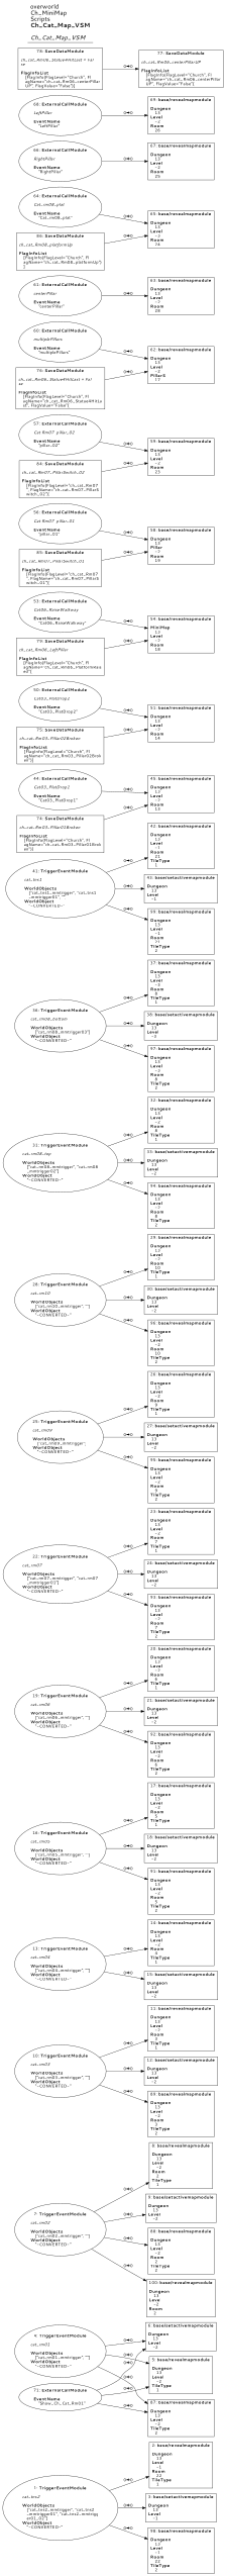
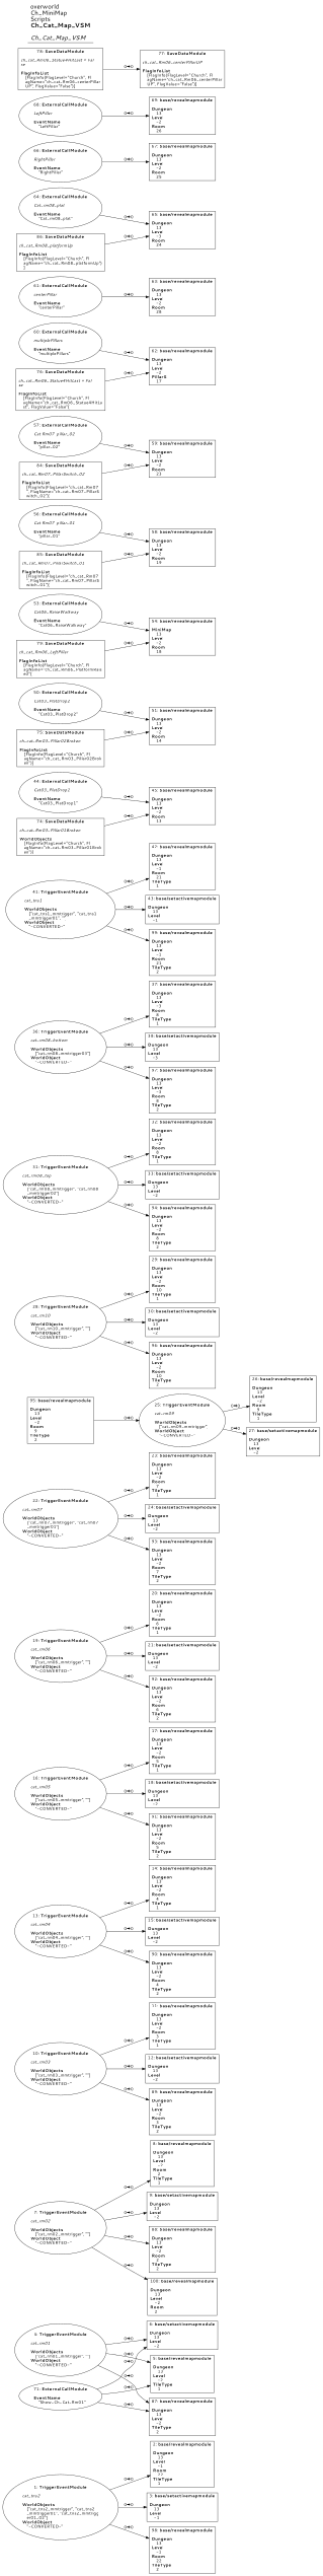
  digraph {
    fontname="Segoe UI"
    rankdir=LR
    splines=spline
    node [fontname="Segoe UI" shape=box]
    edge [fontname="Segoe UI"]
    n1 [label=<1: <b>TriggerEventModule</b><br/><br/><i>cat_tns2<br align="left"/></i><br align="left"/><b>WorldObjects</b><br align="left"/>    [&quot;cat_tns2_mmtrigger&quot;, &quot;cat_tns2<br align="left"/>    _mmtrigger01&quot;, &quot;cat_tns2_mmtrigg<br align="left"/>    er01_02&quot;]<br align="left"/><b>WorldObject</b><br align="left"/>    &quot;-CONVERTED-&quot;<br align="left"/>> shape=oval]
    n2 [label=<2: <b>base/revealmapmodule</b><br/><br/><b>Dungeon</b><br align="left"/>    13<br align="left"/><b>Level</b><br align="left"/>    -1<br align="left"/><b>Room</b><br align="left"/>    22<br align="left"/><b>TileType</b><br align="left"/>    1<br align="left"/>>]
    n3 [label=<3: <b>base/setactivemapmodule</b><br/><br/><b>Dungeon</b><br align="left"/>    13<br align="left"/><b>Level</b><br align="left"/>    -1<br align="left"/>>]
    n4 [label=<98: <b>base/revealmapmodule</b><br/><br/><b>Dungeon</b><br align="left"/>    13<br align="left"/><b>Level</b><br align="left"/>    -1<br align="left"/><b>Room</b><br align="left"/>    22<br align="left"/><b>TileType</b><br align="left"/>    2<br align="left"/>>]
    n5 [label=<4: <b>TriggerEventModule</b><br/><br/><i>cat_rm01<br align="left"/></i><br align="left"/><b>WorldObjects</b><br align="left"/>    [&quot;cat_rm01_mmtrigger&quot;, &quot;&quot;]<br align="left"/><b>WorldObject</b><br align="left"/>    &quot;-CONVERTED-&quot;<br align="left"/>> shape=oval]
    n6 [label=<5: <b>base/revealmapmodule</b><br/><br/><b>Dungeon</b><br align="left"/>    13<br align="left"/><b>Level</b><br align="left"/>    -2<br align="left"/><b>TileType</b><br align="left"/>    1<br align="left"/>>]
    n7 [label=<6: <b>base/setactivemapmodule</b><br/><br/><b>Dungeon</b><br align="left"/>    13<br align="left"/><b>Level</b><br align="left"/>    -2<br align="left"/>>]
    n8 [label=<87: <b>base/revealmapmodule</b><br/><br/><b>Dungeon</b><br align="left"/>    13<br align="left"/><b>Level</b><br align="left"/>    -2<br align="left"/><b>TileType</b><br align="left"/>    2<br align="left"/>>]
    n9 [label=<7: <b>TriggerEventModule</b><br/><br/><i>cat_rm02<br align="left"/></i><br align="left"/><b>WorldObjects</b><br align="left"/>    [&quot;cat_rm02_mmtrigger&quot;, &quot;&quot;]<br align="left"/><b>WorldObject</b><br align="left"/>    &quot;-CONVERTED-&quot;<br align="left"/>> shape=oval]
    n10 [label=<8: <b>base/revealmapmodule</b><br/><br/><b>Dungeon</b><br align="left"/>    13<br align="left"/><b>Level</b><br align="left"/>    -2<br align="left"/><b>Room</b><br align="left"/>    2<br align="left"/><b>TileType</b><br align="left"/>    1<br align="left"/>>]
    n11 [label=<9: <b>base/setactivemapmodule</b><br/><br/><b>Dungeon</b><br align="left"/>    13<br align="left"/><b>Level</b><br align="left"/>    -2<br align="left"/>>]
    n12 [label=<88: <b>base/revealmapmodule</b><br/><br/><b>Dungeon</b><br align="left"/>    13<br align="left"/><b>Level</b><br align="left"/>    -2<br align="left"/><b>Room</b><br align="left"/>    2<br align="left"/><b>TileType</b><br align="left"/>    2<br align="left"/>>]
    n13 [label=<100: <b>base/revealmapmodule</b><br/><br/><b>Dungeon</b><br align="left"/>    13<br align="left"/><b>Level</b><br align="left"/>    -2<br align="left"/><b>Room</b><br align="left"/>    2<br align="left"/>>]
    n14 [label=<10: <b>TriggerEventModule</b><br/><br/><i>cat_rm03<br align="left"/></i><br align="left"/><b>WorldObjects</b><br align="left"/>    [&quot;cat_rm03_mmtrigger&quot;, &quot;&quot;]<br align="left"/><b>WorldObject</b><br align="left"/>    &quot;-CONVERTED-&quot;<br align="left"/>> shape=oval]
    n15 [label=<11: <b>base/revealmapmodule</b><br/><br/><b>Dungeon</b><br align="left"/>    13<br align="left"/><b>Level</b><br align="left"/>    -2<br align="left"/><b>Room</b><br align="left"/>    3<br align="left"/><b>TileType</b><br align="left"/>    1<br align="left"/>>]
    n16 [label=<12: <b>base/setactivemapmodule</b><br/><br/><b>Dungeon</b><br align="left"/>    13<br align="left"/><b>Level</b><br align="left"/>    -2<br align="left"/>>]
    n17 [label=<89: <b>base/revealmapmodule</b><br/><br/><b>Dungeon</b><br align="left"/>    13<br align="left"/><b>Level</b><br align="left"/>    -2<br align="left"/><b>Room</b><br align="left"/>    3<br align="left"/><b>TileType</b><br align="left"/>    2<br align="left"/>>]
    n18 [label=<13: <b>TriggerEventModule</b><br/><br/><i>cat_rm04<br align="left"/></i><br align="left"/><b>WorldObjects</b><br align="left"/>    [&quot;cat_rm04_mmtrigger&quot;, &quot;&quot;]<br align="left"/><b>WorldObject</b><br align="left"/>    &quot;-CONVERTED-&quot;<br align="left"/>> shape=oval]
    n19 [label=<14: <b>base/revealmapmodule</b><br/><br/><b>Dungeon</b><br align="left"/>    13<br align="left"/><b>Level</b><br align="left"/>    -2<br align="left"/><b>Room</b><br align="left"/>    4<br align="left"/><b>TileType</b><br align="left"/>    1<br align="left"/>>]
    n20 [label=<15: <b>base/setactivemapmodule</b><br/><br/><b>Dungeon</b><br align="left"/>    13<br align="left"/><b>Level</b><br align="left"/>    -2<br align="left"/>>]
+   n21 [label=<90: <b>base/revealmapmodule</b><br/><br/><b>Dungeon</b><br align="left"/>    13<br align="left"/><b>Level</b><br align="left"/>    -2<br align="left"/><b>Room</b><br align="left"/>    4<br align="left"/><b>TileType</b><br align="left"/>    2<br align="left"/>>]
    n22 [label=<16: <b>TriggerEventModule</b><br/><br/><i>cat_rm05<br align="left"/></i><br align="left"/><b>WorldObjects</b><br align="left"/>    [&quot;cat_rm05_mmtrigger&quot;, &quot;&quot;]<br align="left"/><b>WorldObject</b><br align="left"/>    &quot;-CONVERTED-&quot;<br align="left"/>> shape=oval]
    n23 [label=<17: <b>base/revealmapmodule</b><br/><br/><b>Dungeon</b><br align="left"/>    13<br align="left"/><b>Level</b><br align="left"/>    -2<br align="left"/><b>Room</b><br align="left"/>    5<br align="left"/><b>TileType</b><br align="left"/>    1<br align="left"/>>]
    n24 [label=<18: <b>base/setactivemapmodule</b><br/><br/><b>Dungeon</b><br align="left"/>    13<br align="left"/><b>Level</b><br align="left"/>    -2<br align="left"/>>]
    n25 [label=<91: <b>base/revealmapmodule</b><br/><br/><b>Dungeon</b><br align="left"/>    13<br align="left"/><b>Level</b><br align="left"/>    -2<br align="left"/><b>Room</b><br align="left"/>    5<br align="left"/><b>TileType</b><br align="left"/>    2<br align="left"/>>]
    n26 [label=<19: <b>TriggerEventModule</b><br/><br/><i>cat_rm06<br align="left"/></i><br align="left"/><b>WorldObjects</b><br align="left"/>    [&quot;cat_rm06_mmtrigger&quot;, &quot;&quot;]<br align="left"/><b>WorldObject</b><br align="left"/>    &quot;-CONVERTED-&quot;<br align="left"/>> shape=oval]
    n27 [label=<20: <b>base/revealmapmodule</b><br/><br/><b>Dungeon</b><br align="left"/>    13<br align="left"/><b>Level</b><br align="left"/>    -2<br align="left"/><b>Room</b><br align="left"/>    6<br align="left"/><b>TileType</b><br align="left"/>    1<br align="left"/>>]
    n28 [label=<21: <b>base/setactivemapmodule</b><br/><br/><b>Dungeon</b><br align="left"/>    13<br align="left"/><b>Level</b><br align="left"/>    -2<br align="left"/>>]
    n29 [label=<92: <b>base/revealmapmodule</b><br/><br/><b>Dungeon</b><br align="left"/>    13<br align="left"/><b>Level</b><br align="left"/>    -2<br align="left"/><b>Room</b><br align="left"/>    6<br align="left"/><b>TileType</b><br align="left"/>    2<br align="left"/>>]
    n30 [label=<22: <b>TriggerEventModule</b><br/><br/><i>cat_rm07<br align="left"/></i><br align="left"/><b>WorldObjects</b><br align="left"/>    [&quot;cat_rm07_mmtrigger&quot;, &quot;cat_rm07<br align="left"/>    _mmtrigger01&quot;]<br align="left"/><b>WorldObject</b><br align="left"/>    &quot;-CONVERTED-&quot;<br align="left"/>> shape=oval]
    n31 [label=<23: <b>base/revealmapmodule</b><br/><br/><b>Dungeon</b><br align="left"/>    13<br align="left"/><b>Level</b><br align="left"/>    -2<br align="left"/><b>Room</b><br align="left"/>    7<br align="left"/><b>TileType</b><br align="left"/>    1<br align="left"/>>]
    n32 [label=<24: <b>base/setactivemapmodule</b><br/><br/><b>Dungeon</b><br align="left"/>    13<br align="left"/><b>Level</b><br align="left"/>    -2<br align="left"/>>]
    n33 [label=<93: <b>base/revealmapmodule</b><br/><br/><b>Dungeon</b><br align="left"/>    13<br align="left"/><b>Level</b><br align="left"/>    -2<br align="left"/><b>Room</b><br align="left"/>    7<br align="left"/><b>TileType</b><br align="left"/>    2<br align="left"/>>]
    n34 [label=<25: <b>TriggerEventModule</b><br/><br/><i>cat_rm09<br align="left"/></i><br align="left"/><b>WorldObjects</b><br align="left"/>    [&quot;cat_rm09_mmtrigger&quot;]<br align="left"/><b>WorldObject</b><br align="left"/>    &quot;-CONVERTED-&quot;<br align="left"/>> shape=oval]
    n35 [label=<26: <b>base/revealmapmodule</b><br/><br/><b>Dungeon</b><br align="left"/>    13<br align="left"/><b>Level</b><br align="left"/>    -2<br align="left"/><b>Room</b><br align="left"/>    9<br align="left"/><b>TileType</b><br align="left"/>    1<br align="left"/>>]
    n36 [label=<27: <b>base/setactivemapmodule</b><br/><br/><b>Dungeon</b><br align="left"/>    13<br align="left"/><b>Level</b><br align="left"/>    -2<br align="left"/>>]
    n37 [label=<95: <b>base/revealmapmodule</b><br/><br/><b>Dungeon</b><br align="left"/>    13<br align="left"/><b>Level</b><br align="left"/>    -2<br align="left"/><b>Room</b><br align="left"/>    9<br align="left"/><b>TileType</b><br align="left"/>    2<br align="left"/>>]
    n38 [label=<28: <b>TriggerEventModule</b><br/><br/><i>cat_rm10<br align="left"/></i><br align="left"/><b>WorldObjects</b><br align="left"/>    [&quot;cat_rm10_mmtrigger&quot;, &quot;&quot;]<br align="left"/><b>WorldObject</b><br align="left"/>    &quot;-CONVERTED-&quot;<br align="left"/>> shape=oval]
    n39 [label=<29: <b>base/revealmapmodule</b><br/><br/><b>Dungeon</b><br align="left"/>    13<br align="left"/><b>Level</b><br align="left"/>    -2<br align="left"/><b>Room</b><br align="left"/>    10<br align="left"/><b>TileType</b><br align="left"/>    1<br align="left"/>>]
    n40 [label=<30: <b>base/setactivemapmodule</b><br/><br/><b>Dungeon</b><br align="left"/>    13<br align="left"/><b>Level</b><br align="left"/>    -2<br align="left"/>>]
    n41 [label=<96: <b>base/revealmapmodule</b><br/><br/><b>Dungeon</b><br align="left"/>    13<br align="left"/><b>Level</b><br align="left"/>    -2<br align="left"/><b>Room</b><br align="left"/>    10<br align="left"/><b>TileType</b><br align="left"/>    2<br align="left"/>>]
    n42 [label=<31: <b>TriggerEventModule</b><br/><br/><i>cat_rm08_top<br align="left"/></i><br align="left"/><b>WorldObjects</b><br align="left"/>    [&quot;cat_rm08_mmtrigger&quot;, &quot;cat_rm08<br align="left"/>    _mmtrigger02&quot;]<br align="left"/><b>WorldObject</b><br align="left"/>    &quot;-CONVERTED-&quot;<br align="left"/>> shape=oval]
    n43 [label=<32: <b>base/revealmapmodule</b><br/><br/><b>Dungeon</b><br align="left"/>    13<br align="left"/><b>Level</b><br align="left"/>    -2<br align="left"/><b>Room</b><br align="left"/>    8<br align="left"/><b>TileType</b><br align="left"/>    1<br align="left"/>>]
    n44 [label=<33: <b>base/setactivemapmodule</b><br/><br/><b>Dungeon</b><br align="left"/>    13<br align="left"/><b>Level</b><br align="left"/>    -2<br align="left"/>>]
    n45 [label=<94: <b>base/revealmapmodule</b><br/><br/><b>Dungeon</b><br align="left"/>    13<br align="left"/><b>Level</b><br align="left"/>    -2<br align="left"/><b>Room</b><br align="left"/>    8<br align="left"/><b>TileType</b><br align="left"/>    2<br align="left"/>>]
    n46 [label=<36: <b>TriggerEventModule</b><br/><br/><i>cat_rm08_bottom<br align="left"/></i><br align="left"/><b>WorldObjects</b><br align="left"/>    [&quot;cat_rm08_mmtrigger03&quot;]<br align="left"/><b>WorldObject</b><br align="left"/>    &quot;-CONVERTED-&quot;<br align="left"/>> shape=oval]
    n47 [label=<37: <b>base/revealmapmodule</b><br/><br/><b>Dungeon</b><br align="left"/>    13<br align="left"/><b>Level</b><br align="left"/>    -3<br align="left"/><b>Room</b><br align="left"/>    8<br align="left"/><b>TileType</b><br align="left"/>    1<br align="left"/>>]
    n48 [label=<38: <b>base/setactivemapmodule</b><br/><br/><b>Dungeon</b><br align="left"/>    13<br align="left"/><b>Level</b><br align="left"/>    -3<br align="left"/>>]
    n49 [label=<97: <b>base/revealmapmodule</b><br/><br/><b>Dungeon</b><br align="left"/>    13<br align="left"/><b>Level</b><br align="left"/>    -3<br align="left"/><b>Room</b><br align="left"/>    8<br align="left"/><b>TileType</b><br align="left"/>    2<br align="left"/>>]
    n50 [label=<41: <b>TriggerEventModule</b><br/><br/><i>cat_tns1<br align="left"/></i><br align="left"/><b>WorldObjects</b><br align="left"/>    [&quot;cat_tns1_mmtrigger&quot;, &quot;cat_tns1<br align="left"/>    _mmtrigger01&quot;, &quot;&quot;]<br align="left"/><b>WorldObject</b><br align="left"/>    &quot;-CONVERTED-&quot;<br align="left"/>> shape=oval]
    n51 [label=<42: <b>base/revealmapmodule</b><br/><br/><b>Dungeon</b><br align="left"/>    13<br align="left"/><b>Level</b><br align="left"/>    -1<br align="left"/><b>Room</b><br align="left"/>    21<br align="left"/><b>TileType</b><br align="left"/>    1<br align="left"/>>]
    n52 [label=<43: <b>base/setactivemapmodule</b><br/><br/><b>Dungeon</b><br align="left"/>    13<br align="left"/><b>Level</b><br align="left"/>    -1<br align="left"/>>]
    n53 [label=<99: <b>base/revealmapmodule</b><br/><br/><b>Dungeon</b><br align="left"/>    13<br align="left"/><b>Level</b><br align="left"/>    -1<br align="left"/><b>Room</b><br align="left"/>    21<br align="left"/><b>TileType</b><br align="left"/>    2<br align="left"/>>]
    n54 [label=<44: <b>ExternalCallModule</b><br/><br/><i>Cat03_PlatDrop1<br align="left"/></i><br align="left"/><b>EventName</b><br align="left"/>    &quot;Cat03_PlatDrop1&quot;<br align="left"/>> shape=oval]
    n55 [label=<45: <b>base/revealmapmodule</b><br/><br/><b>Dungeon</b><br align="left"/>    13<br align="left"/><b>Level</b><br align="left"/>    -2<br align="left"/><b>Room</b><br align="left"/>    13<br align="left"/>>]
    n56 [label=<50: <b>ExternalCallModule</b><br/><br/><i>Cat03_PlatDrop2<br align="left"/></i><br align="left"/><b>EventName</b><br align="left"/>    &quot;Cat03_PlatDrop2&quot;<br align="left"/>> shape=oval]
    n57 [label=<51: <b>base/revealmapmodule</b><br/><br/><b>Dungeon</b><br align="left"/>    13<br align="left"/><b>Level</b><br align="left"/>    -2<br align="left"/><b>Room</b><br align="left"/>    14<br align="left"/>>]
    n58 [label=<53: <b>ExternalCallModule</b><br/><br/><i>Cat06_RaiseWalkway<br align="left"/></i><br align="left"/><b>EventName</b><br align="left"/>    &quot;Cat06_RaiseWalkway&quot;<br align="left"/>> shape=oval]
    n59 [label=<54: <b>base/revealmapmodule</b><br/><br/><b>MiniMap</b><br align="left"/>    13<br align="left"/><b>Level</b><br align="left"/>    -2<br align="left"/><b>Room</b><br align="left"/>    18<br align="left"/>>]
    n60 [label=<56: <b>ExternalCallModule</b><br/><br/><i>Cat Rm07  pillar_01<br align="left"/></i><br align="left"/><b>EventName</b><br align="left"/>    &quot;pillar_01&quot;<br align="left"/>> shape=oval]
-   n61 [label=<58: <b>base/revealmapmodule</b><br/><br/><b>Dungeon</b><br align="left"/>    13<br align="left"/><b>Pillar</b><br align="left"/>    -2<br align="left"/><b>Room</b><br align="left"/>    19<br align="left"/>>]
+   n61 [label=<58: <b>base/revealmapmodule</b><br/><br/><b>Dungeon</b><br align="left"/>    13<br align="left"/><b>Level</b><br align="left"/>    -2<br align="left"/><b>Room</b><br align="left"/>    19<br align="left"/>>]
    n62 [label=<57: <b>ExternalCallModule</b><br/><br/><i>Cat Rm07  pillar_02<br align="left"/></i><br align="left"/><b>EventName</b><br align="left"/>    &quot;pillar_02&quot;<br align="left"/>> shape=oval]
    n63 [label=<59: <b>base/revealmapmodule</b><br/><br/><b>Dungeon</b><br align="left"/>    13<br align="left"/><b>Level</b><br align="left"/>    -2<br align="left"/><b>Room</b><br align="left"/>    23<br align="left"/>>]
    n64 [label=<60: <b>ExternalCallModule</b><br/><br/><i>multiplePillars<br align="left"/></i><br align="left"/><b>EventName</b><br align="left"/>    &quot;multiplePillars&quot;<br align="left"/>> shape=oval]
    n65 [label=<62: <b>base/revealmapmodule</b><br/><br/><b>Dungeon</b><br align="left"/>    13<br align="left"/><b>Level</b><br align="left"/>    -2<br align="left"/><b>PillarS</b><br align="left"/>    17<br align="left"/>>]
    n66 [label=<61: <b>ExternalCallModule</b><br/><br/><i>centerPillar<br align="left"/></i><br align="left"/><b>EventName</b><br align="left"/>    &quot;centerPillar&quot;<br align="left"/>> shape=oval]
    n67 [label=<63: <b>base/revealmapmodule</b><br/><br/><b>Dungeon</b><br align="left"/>    13<br align="left"/><b>Level</b><br align="left"/>    -2<br align="left"/><b>Room</b><br align="left"/>    28<br align="left"/>>]
    n68 [label=<64: <b>ExternalCallModule</b><br/><br/><i>Cat_rm08_plat<br align="left"/></i><br align="left"/><b>EventName</b><br align="left"/>    &quot;Cat_rm08_plat&quot;<br align="left"/>> shape=oval]
    n69 [label=<65: <b>base/revealmapmodule</b><br/><br/><b>Dungeon</b><br align="left"/>    13<br align="left"/><b>Level</b><br align="left"/>    -3<br align="left"/><b>Room</b><br align="left"/>    24<br align="left"/>>]
    n70 [label=<66: <b>ExternalCallModule</b><br/><br/><i>RightPillar<br align="left"/></i><br align="left"/><b>EventName</b><br align="left"/>    &quot;RightPillar&quot;<br align="left"/>> shape=oval]
    n71 [label=<67: <b>base/revealmapmodule</b><br/><br/><b>Dungeon</b><br align="left"/>    13<br align="left"/><b>Level</b><br align="left"/>    -2<br align="left"/><b>Room</b><br align="left"/>    25<br align="left"/>>]
    n72 [label=<68: <b>ExternalCallModule</b><br/><br/><i>LeftPillar<br align="left"/></i><br align="left"/><b>EventName</b><br align="left"/>    &quot;LeftPillar&quot;<br align="left"/>> shape=oval]
    n73 [label=<69: <b>base/revealmapmodule</b><br/><br/><b>Dungeon</b><br align="left"/>    13<br align="left"/><b>Level</b><br align="left"/>    -2<br align="left"/><b>Room</b><br align="left"/>    26<br align="left"/>>]
    n74 [label=<71: <b>ExternalCallModule</b><br/><br/><b>EventName</b><br align="left"/>    &quot;Show_Ch_Cat_Rm01&quot;<br align="left"/>> shape=oval]
-   n75 [label=<74: <b>SaveDataModule</b><br/><br/><i>ch_cat_Rm03_Pillar01Broken<br align="left"/></i><br align="left"/><b>FlagInfoList</b><br align="left"/>    [FlagInfo(FlagLevel=&quot;Church&quot;, Fl<br align="left"/>    agName=&quot;ch_cat_Rm03_Pillar01Brok<br align="left"/>    en&quot;)]<br align="left"/>>]
+   n75 [label=<74: <b>SaveDataModule</b><br/><br/><i>ch_cat_Rm03_Pillar01Broken<br align="left"/></i><br align="left"/><b>WorldObjects</b><br align="left"/>    [FlagInfo(FlagLevel=&quot;Church&quot;, Fl<br align="left"/>    agName=&quot;ch_cat_Rm03_Pillar01Brok<br align="left"/>    en&quot;)]<br align="left"/>>]
    n76 [label=<75: <b>SaveDataModule</b><br/><br/><i>ch_cat_Rm03_Pillar02Broken<br align="left"/></i><br align="left"/><b>FlagInfoList</b><br align="left"/>    [FlagInfo(FlagLevel=&quot;Church&quot;, Fl<br align="left"/>    agName=&quot;ch_cat_Rm03_Pillar02Brok<br align="left"/>    en&quot;)]<br align="left"/>>]
    n77 [label=<76: <b>SaveDataModule</b><br/><br/><i>ch_cat_Rm06_Statue4HitLast = Fal<br align="left"/>se<br align="left"/></i><br align="left"/><b>FlagInfoList</b><br align="left"/>    [FlagInfo(FlagLevel=&quot;Church&quot;, Fl<br align="left"/>    agName=&quot;ch_cat_Rm06_Statue4HitLa<br align="left"/>    st&quot;, FlagValue=&quot;False&quot;)]<br align="left"/>>]
    n78 [label=<77: <b>SaveDataModule</b><br/><br/><i>ch_cat_Rm06_centerPillarUP<br align="left"/></i><br align="left"/><b>FlagInfoList</b><br align="left"/>    [FlagInfo(FlagLevel=&quot;Church&quot;, Fl<br align="left"/>    agName=&quot;ch_cat_Rm06_centerPillar<br align="left"/>    UP&quot;, FlagValue=&quot;False&quot;)]<br align="left"/>>]
    n79 [label=<78: <b>SaveDataModule</b><br/><br/><i>ch_cat_Rm06_Statue4HitLast = Fal<br align="left"/>se<br align="left"/></i><br align="left"/><b>FlagInfoList</b><br align="left"/>    [FlagInfo(FlagLevel=&quot;Church&quot;, Fl<br align="left"/>    agName=&quot;ch_cat_Rm06_centerPillar<br align="left"/>    UP&quot;, FlagValue=&quot;False&quot;)]<br align="left"/>>]
    n80 [label=<79: <b>SaveDataModule</b><br/><br/><i>ch_cat_Rm06_LeftPillar<br align="left"/></i><br align="left"/><b>FlagInfoList</b><br align="left"/>    [FlagInfo(FlagLevel=&quot;Church&quot;, Fl<br align="left"/>    agName=&quot;ch_cat_Rm06_PlatformRais<br align="left"/>    ed&quot;)]<br align="left"/>>]
    n81 [label=<84: <b>SaveDataModule</b><br/><br/><i>ch_cat_Rm07_PillarSwitch_02<br align="left"/></i><br align="left"/><b>FlagInfoList</b><br align="left"/>    [FlagInfo(FlagLevel=&quot;ch_cat_Rm07<br align="left"/>    &quot;, FlagName=&quot;ch_cat_Rm07_PillarS<br align="left"/>    witch_02&quot;)]<br align="left"/>>]
    n82 [label=<85: <b>SaveDataModule</b><br/><br/><i>ch_cat_Rm07_PillarSwitch_01<br align="left"/></i><br align="left"/><b>FlagInfoList</b><br align="left"/>    [FlagInfo(FlagLevel=&quot;ch_cat_Rm07<br align="left"/>    &quot;, FlagName=&quot;ch_cat_Rm07_PillarS<br align="left"/>    witch_01&quot;)]<br align="left"/>>]
    n83 [label=<86: <b>SaveDataModule</b><br/><br/><i>ch_cat_Rm08_platformUp<br align="left"/></i><br align="left"/><b>FlagInfoList</b><br align="left"/>    [FlagInfo(FlagLevel=&quot;Church&quot;, Fl<br align="left"/>    agName=&quot;ch_cat_Rm08_platformUp&quot;)<br align="left"/>    ]<br align="left"/>>]
    n84 [label=<<font point-size="20">overworld<br align="left"/>Ch_MiniMap<br align="left"/>Scripts<br align="left"/><b>Ch_Cat_Map_VSM</b><br align="left"/><br/><i>Ch_Cat_Map_VSM</i><br align="left"/></font>> shape=underline]
    n1 -> n2 [label="0→0"]
    n1 -> n3 [label="0→0"]
    n1 -> n4 [label="0→0"]
    n5 -> n6 [label="0→0"]
    n5 -> n7 [label="0→0"]
    n5 -> n8 [label="0→0"]
    n9 -> n10 [label="0→0"]
    n9 -> n11 [label="0→0"]
    n9 -> n12 [label="0→0"]
    n9 -> n13 [label="0→0"]
    n14 -> n15 [label="0→0"]
    n14 -> n16 [label="0→0"]
    n14 -> n17 [label="0→0"]
    n18 -> n19 [label="0→0"]
    n18 -> n20 [label="0→0"]
+   n18 -> n21 [label="0→0"]
    n22 -> n23 [label="0→0"]
    n22 -> n24 [label="0→0"]
    n22 -> n25 [label="0→0"]
    n26 -> n27 [label="0→0"]
    n26 -> n28 [label="0→0"]
    n26 -> n29 [label="0→0"]
    n30 -> n31 [label="0→0"]
    n30 -> n32 [label="0→0"]
    n30 -> n33 [label="0→0"]
    n34 -> n35 [label="0→0"]
    n34 -> n36 [label="0→0"]
-   n34 -> n37 [label="0→0"]
+   n37 -> n34 [label="0→0"]
    n38 -> n39 [label="0→0"]
    n38 -> n40 [label="0→0"]
    n38 -> n41 [label="0→0"]
    n42 -> n43 [label="0→0"]
    n42 -> n44 [label="0→0"]
    n42 -> n45 [label="0→0"]
    n46 -> n47 [label="0→0"]
    n46 -> n48 [label="0→0"]
    n46 -> n49 [label="0→0"]
    n50 -> n51 [label="0→0"]
    n50 -> n52 [label="0→0"]
    n50 -> n53 [label="0→0"]
    n54 -> n55 [label="0→0"]
    n56 -> n57 [label="0→0"]
    n58 -> n59 [label="0→0"]
    n60 -> n61 [label="0→0"]
    n62 -> n63 [label="0→0"]
    n64 -> n65 [label="0→0"]
    n66 -> n67 [label="0→0"]
    n68 -> n69 [label="0→0"]
    n70 -> n71 [label="0→0"]
    n72 -> n73 [label="0→0"]
    n74 -> n6 [label="0→0"]
    n74 -> n7 [label="0→0"]
    n74 -> n8 [label="0→0"]
    n75 -> n55 [label="0→0"]
    n76 -> n57 [label="0→0"]
    n77 -> n65 [label="0→0"]
    n79 -> n78 [label="0→0"]
    n80 -> n59 [label="0→0"]
    n81 -> n63 [label="0→0"]
    n82 -> n61 [label="0→0"]
    n83 -> n69 [label="0→0"]
  }
